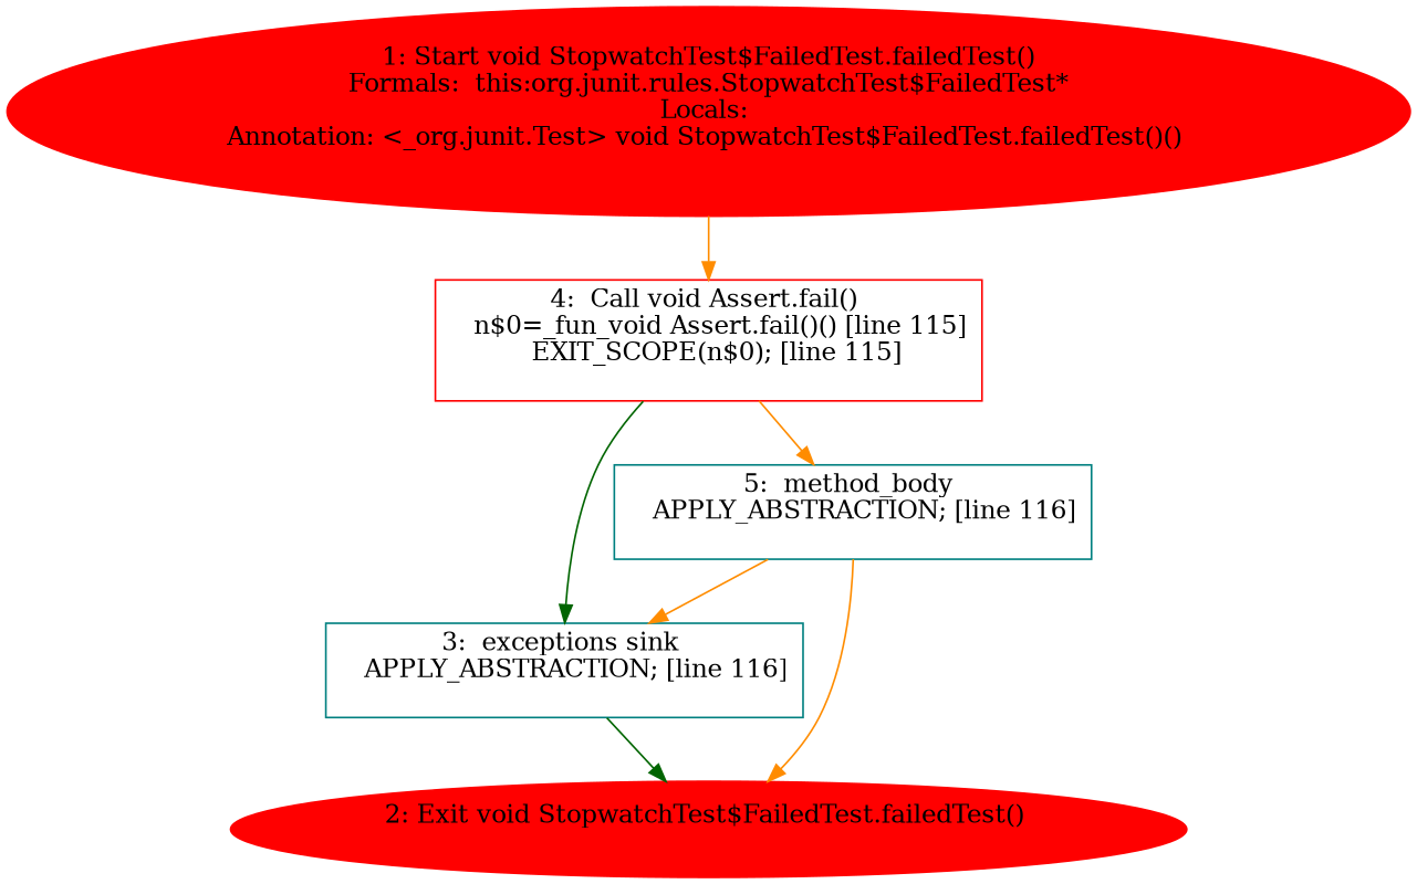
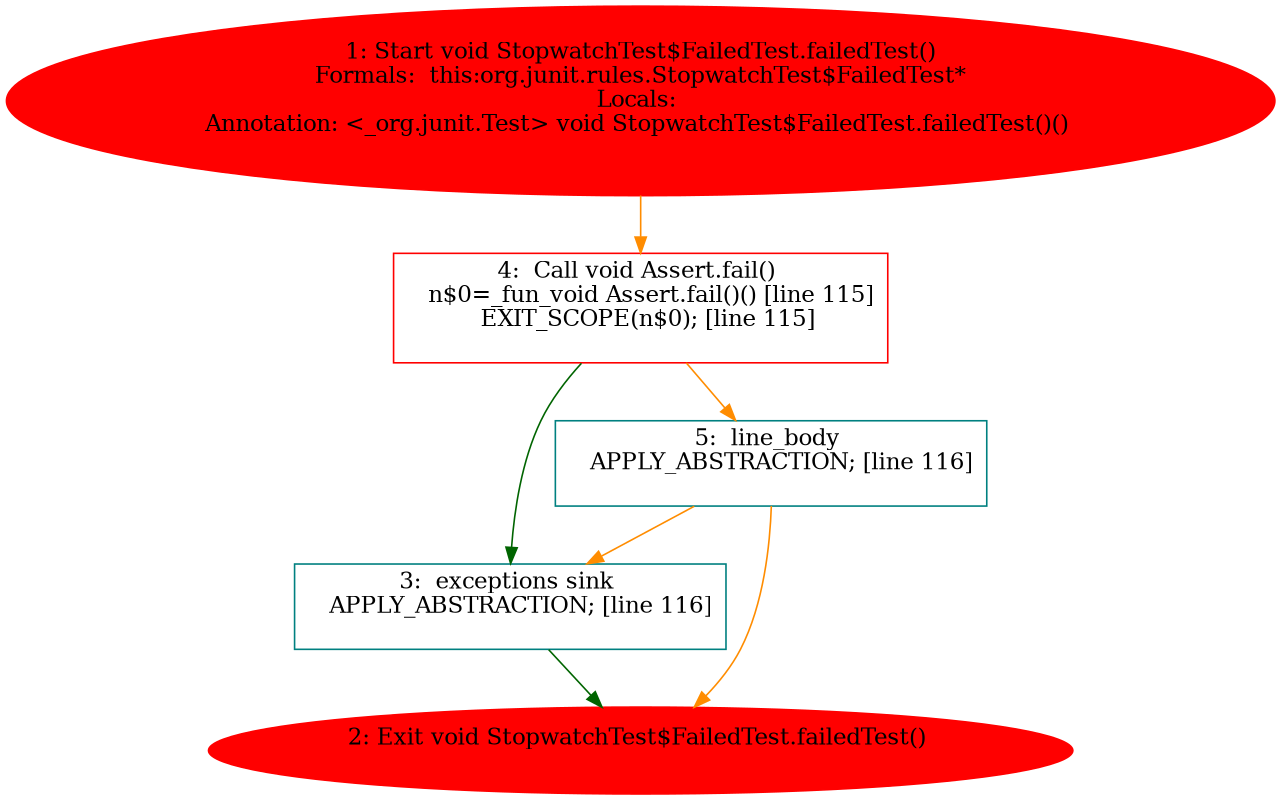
  digraph {
    node [color=red shape=box]
    edge [color=darkorange]
    n1 [label="1: Start void StopwatchTest$FailedTest.failedTest()\nFormals:  this:org.junit.rules.StopwatchTest$FailedTest*\nLocals: \nAnnotation: <_org.junit.Test> void StopwatchTest$FailedTest.failedTest()() \n  " style=filled shape=""]
    n2 [label="4:  Call void Assert.fail() \n   n$0=_fun_void Assert.fail()() [line 115]\n  EXIT_SCOPE(n$0); [line 115]\n "]
    n3 [label="3:  exceptions sink \n   APPLY_ABSTRACTION; [line 116]\n " color=teal]
-   n4 [label="5:  method_body \n   APPLY_ABSTRACTION; [line 116]\n " color=teal]
+   n4 [label="5:  line_body \n   APPLY_ABSTRACTION; [line 116]\n " color=teal]
    n5 [label="2: Exit void StopwatchTest$FailedTest.failedTest() \n  " style=filled shape=""]
    n1 -> n2
    n2 -> n3 [color=darkgreen]
    n2 -> n4
    n3 -> n5 [color=darkgreen]
    n4 -> n3
    n4 -> n5
  }
